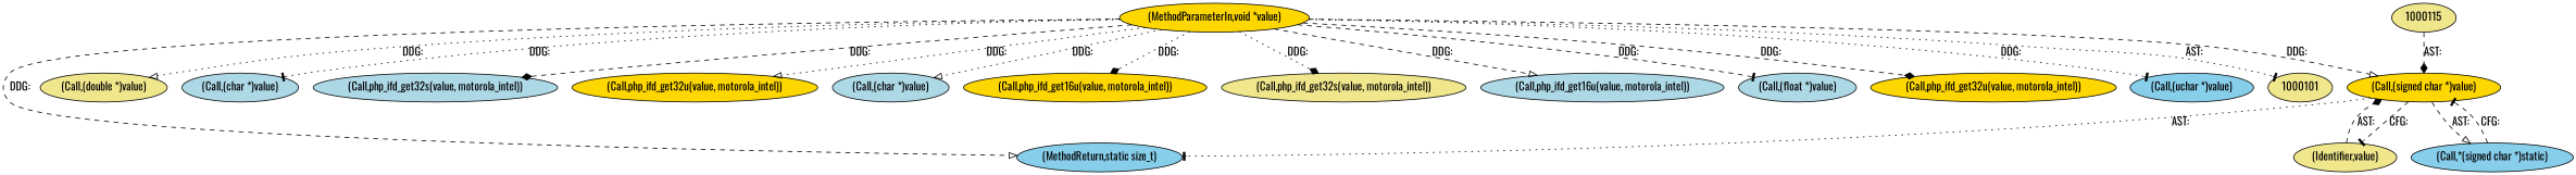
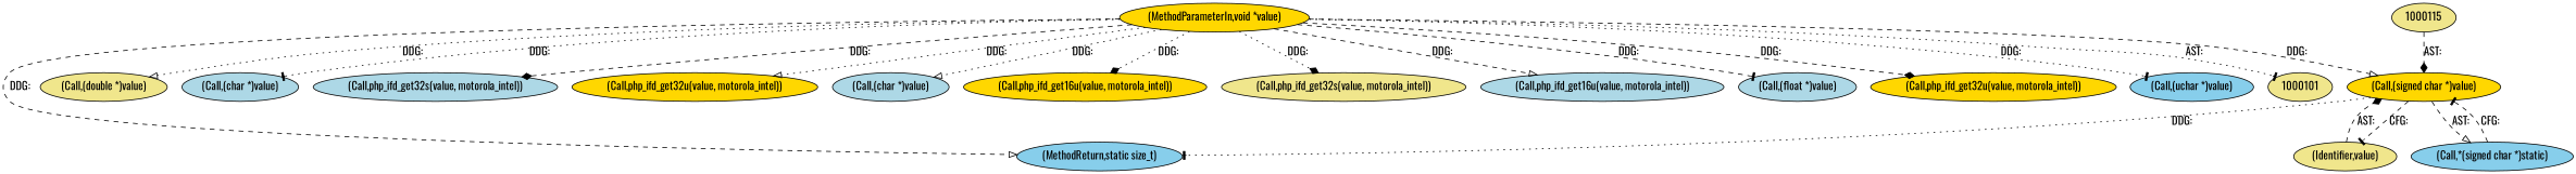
  digraph {
    fontname=Oswald
    node [fillcolor=gold fontname=Oswald style=filled]
    edge [arrowhead=tee fontname=Oswald style=dashed]
    n1 [label="(Call,(signed char *)value)"]
    n2 [fillcolor=khaki label="(Identifier,value)"]
    n3 [fillcolor=skyblue label="(MethodReturn,static size_t)"]
    n4 [fillcolor=skyblue label="(Call,*(signed char *)static)"]
    n5 [label="(MethodParameterIn,void *value)"]
    n6 [fillcolor=khaki label="(Call,(double *)value)"]
    n7 [fillcolor=lightblue label="(Call,(char *)value)"]
    n8 [fillcolor=lightblue label="(Call,php_ifd_get32s(value, motorola_intel))"]
    n9 [label="(Call,php_ifd_get32u(value, motorola_intel))"]
    n10 [fillcolor=lightblue label="(Call,(char *)value)"]
    n11 [label="(Call,php_ifd_get16u(value, motorola_intel))"]
    n12 [fillcolor=khaki label="(Call,php_ifd_get32s(value, motorola_intel))"]
    n13 [fillcolor=lightblue label="(Call,php_ifd_get16u(value, motorola_intel))"]
    n14 [fillcolor=lightblue label="(Call,(float *)value)"]
    n15 [label="(Call,php_ifd_get32u(value, motorola_intel))"]
    n16 [fillcolor=skyblue label="(Call,(uchar *)value)"]
    1000101 [fillcolor=khaki]
    1000115 [fillcolor=khaki]
    n1 -> n2 [label="CFG: "]
-   n1 -> n3 [label="AST: " style=dotted]
+   n1 -> n3 [label="DDG: " style=dotted]
    n1 -> n4 [arrowhead=onormal label="AST: "]
    n2 -> n1 [arrowhead=diamond label="AST: "]
    n4 -> n1 [label="CFG: "]
    n5 -> n1 [arrowhead=onormal label="DDG: "]
    n5 -> n3 [arrowhead=onormal label="DDG: "]
    n5 -> n6 [arrowhead=onormal label="DDG: " style=dotted]
    n5 -> n7 [label="DDG: " style=dotted]
    n5 -> n8 [arrowhead=diamond label="DDG: "]
    n5 -> n9 [arrowhead=onormal label="DDG: " style=dotted]
    n5 -> n10 [arrowhead=onormal label="DDG: " style=dotted]
    n5 -> n11 [arrowhead=diamond label="DDG: " style=dotted]
    n5 -> n12 [arrowhead=diamond label="DDG: " style=dotted]
    n5 -> n13 [arrowhead=onormal label="DDG: "]
    n5 -> n14 [label="DDG: "]
    n5 -> n15 [arrowhead=diamond label="DDG: "]
    n5 -> n16 [label="DDG: " style=dotted]
    n5 -> 1000101 [label="AST: " style=dotted]
    1000115 -> n1 [arrowhead=diamond label="AST: "]
  }
